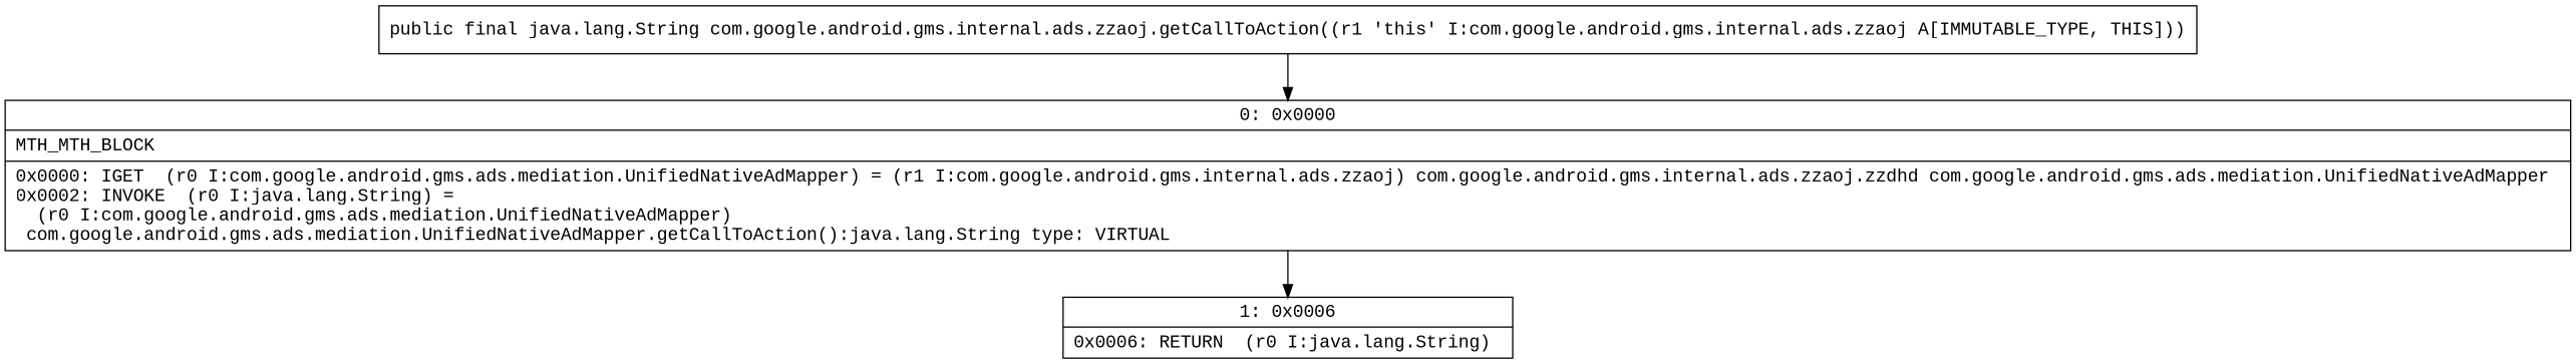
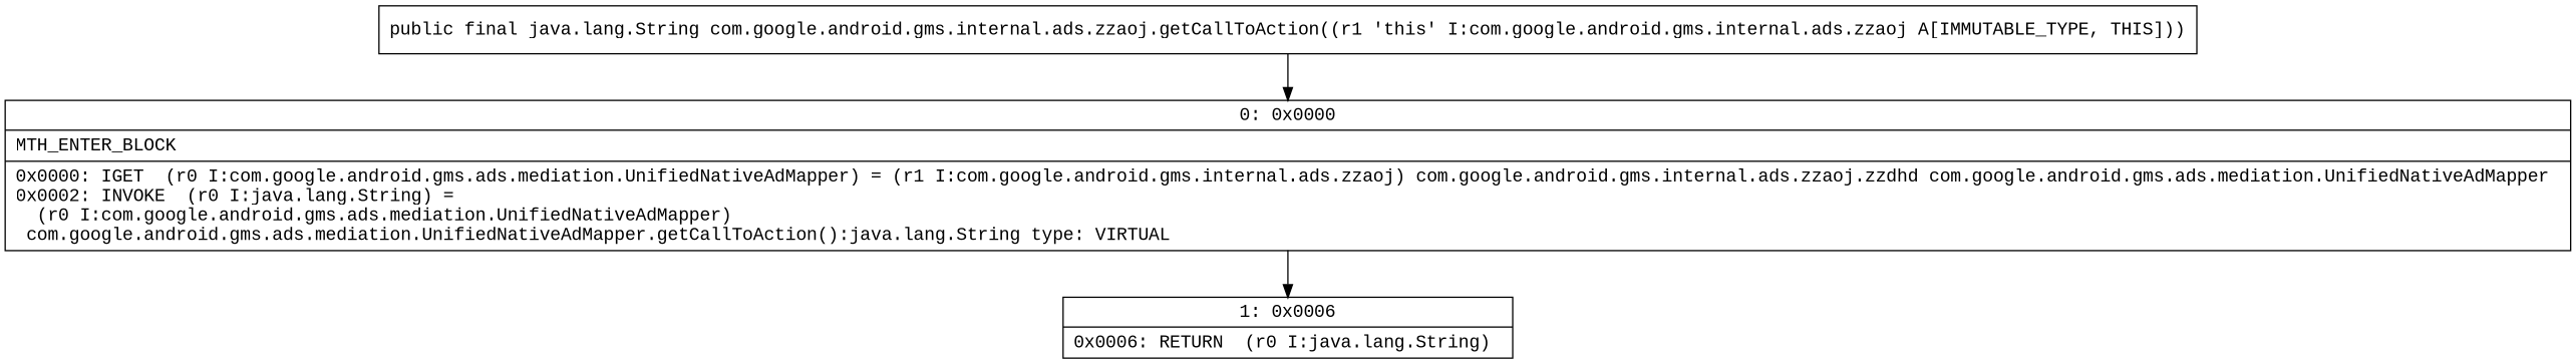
  digraph {
    fontname="Liberation Mono"
    node [shape=record fontname="Liberation Mono"]
    edge [fontname="Liberation Mono"]
-   n1 [label="{0\:\ 0x0000|MTH_MTH_BLOCK\l|0x0000: IGET  (r0 I:com.google.android.gms.ads.mediation.UnifiedNativeAdMapper) = (r1 I:com.google.android.gms.internal.ads.zzaoj) com.google.android.gms.internal.ads.zzaoj.zzdhd com.google.android.gms.ads.mediation.UnifiedNativeAdMapper \l0x0002: INVOKE  (r0 I:java.lang.String) = \l  (r0 I:com.google.android.gms.ads.mediation.UnifiedNativeAdMapper)\l com.google.android.gms.ads.mediation.UnifiedNativeAdMapper.getCallToAction():java.lang.String type: VIRTUAL \l}"]
+   n1 [label="{0\:\ 0x0000|MTH_ENTER_BLOCK\l|0x0000: IGET  (r0 I:com.google.android.gms.ads.mediation.UnifiedNativeAdMapper) = (r1 I:com.google.android.gms.internal.ads.zzaoj) com.google.android.gms.internal.ads.zzaoj.zzdhd com.google.android.gms.ads.mediation.UnifiedNativeAdMapper \l0x0002: INVOKE  (r0 I:java.lang.String) = \l  (r0 I:com.google.android.gms.ads.mediation.UnifiedNativeAdMapper)\l com.google.android.gms.ads.mediation.UnifiedNativeAdMapper.getCallToAction():java.lang.String type: VIRTUAL \l}"]
    n2 [label="{1\:\ 0x0006|0x0006: RETURN  (r0 I:java.lang.String) \l}"]
    n3 [label="{public final java.lang.String com.google.android.gms.internal.ads.zzaoj.getCallToAction((r1 'this' I:com.google.android.gms.internal.ads.zzaoj A[IMMUTABLE_TYPE, THIS])) }"]
    n1 -> n2
    n3 -> n1
  }
